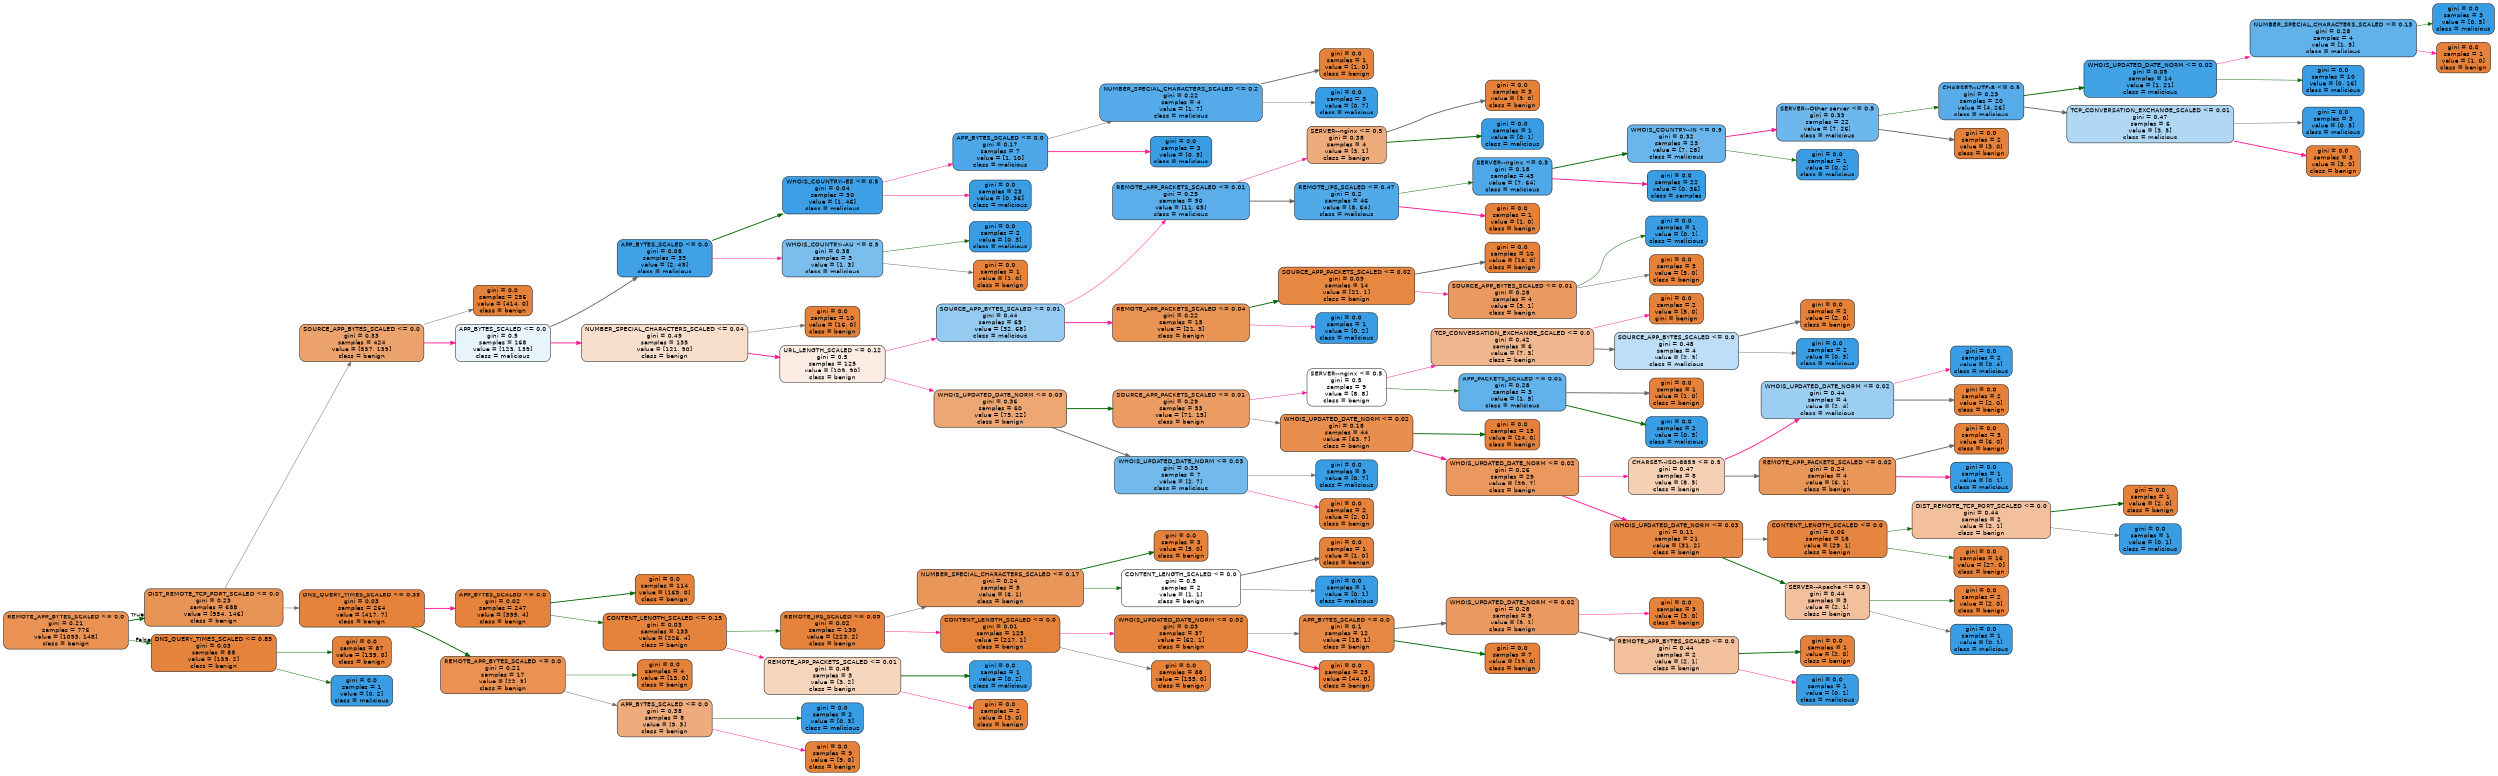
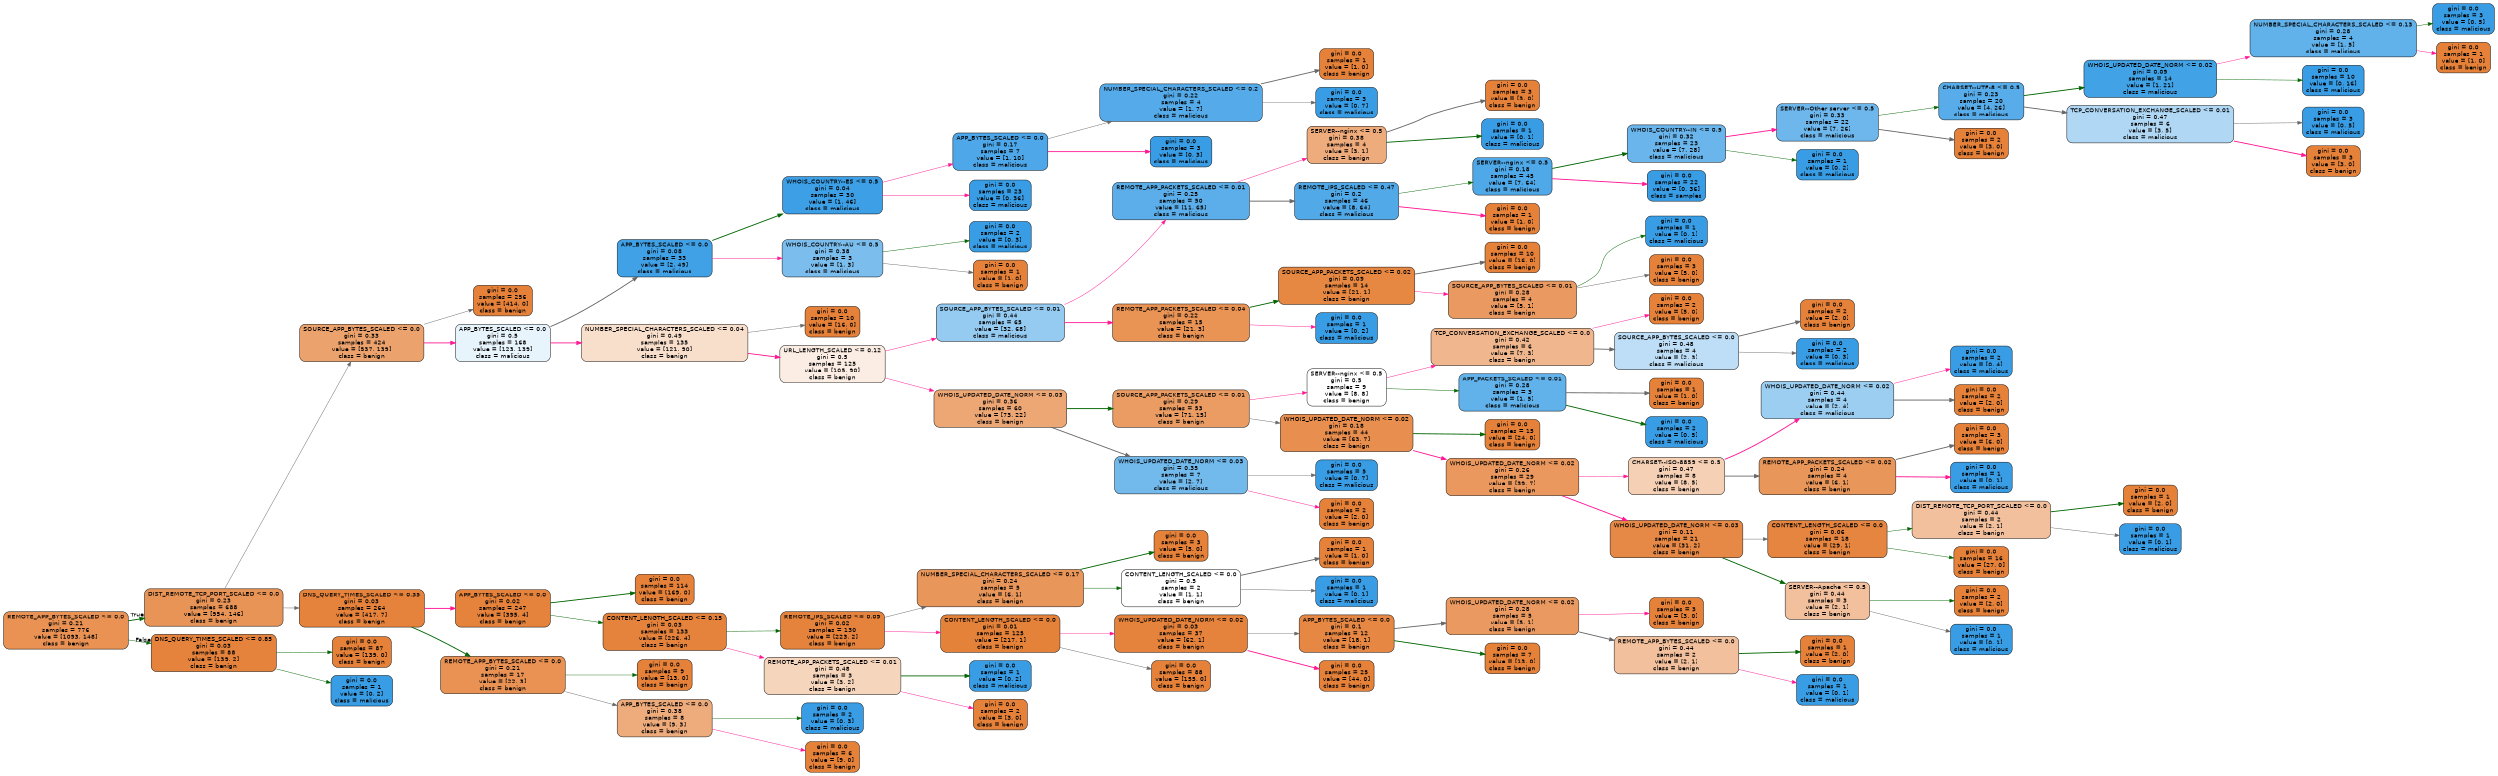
  digraph {
    rankdir=LR
    node [color=black fillcolor="#e58139" fontname=helvetica shape=box style="filled, rounded"]
    edge [color=deeppink fontname=helvetica style=solid]
    n1 [fillcolor="#e99254" label="REMOTE_APP_BYTES_SCALED <= 0.0\ngini = 0.21\nsamples = 776\nvalue = [1093, 148]\nclass = benign"]
    n2 [fillcolor="#e99457" label="DIST_REMOTE_TCP_PORT_SCALED <= 0.0\ngini = 0.23\nsamples = 688\nvalue = [954, 146]\nclass = benign"]
    n3 [fillcolor="#e5833c" label="DNS_QUERY_TIMES_SCALED <= 0.85\ngini = 0.03\nsamples = 88\nvalue = [139, 2]\nclass = benign"]
    n4 [fillcolor="#eca26c" label="SOURCE_APP_BYTES_SCALED <= 0.0\ngini = 0.33\nsamples = 424\nvalue = [537, 139]\nclass = benign"]
    n5 [fillcolor="#e5833c" label="DNS_QUERY_TIMES_SCALED <= 0.35\ngini = 0.03\nsamples = 264\nvalue = [417, 7]\nclass = benign"]
    n6 [label="gini = 0.0\nsamples = 87\nvalue = [139, 0]\nclass = benign"]
    n7 [fillcolor="#399de5" label="gini = 0.0\nsamples = 1\nvalue = [0, 2]\nclass = malicious"]
    n8 [label="gini = 0.0\nsamples = 256\nvalue = [414, 0]\nclass = benign"]
    n9 [fillcolor="#e8f4fc" label="APP_BYTES_SCALED <= 0.0\ngini = 0.5\nsamples = 168\nvalue = [123, 139]\nclass = malicious"]
    n10 [fillcolor="#e5823b" label="APP_BYTES_SCALED <= 0.0\ngini = 0.02\nsamples = 247\nvalue = [395, 4]\nclass = benign"]
    n11 [fillcolor="#e99254" label="REMOTE_APP_BYTES_SCALED <= 0.0\ngini = 0.21\nsamples = 17\nvalue = [22, 3]\nclass = benign"]
    n12 [fillcolor="#41a1e6" label="APP_BYTES_SCALED <= 0.0\ngini = 0.08\nsamples = 33\nvalue = [2, 49]\nclass = malicious"]
    n13 [fillcolor="#f8dfcc" label="NUMBER_SPECIAL_CHARACTERS_SCALED <= 0.04\ngini = 0.49\nsamples = 135\nvalue = [121, 90]\nclass = benign"]
    n14 [fillcolor="#3d9fe6" label="WHOIS_COUNTRY--ES <= 0.5\ngini = 0.04\nsamples = 30\nvalue = [1, 46]\nclass = malicious"]
    n15 [fillcolor="#7bbeee" label="WHOIS_COUNTRY--AU <= 0.5\ngini = 0.38\nsamples = 3\nvalue = [1, 3]\nclass = malicious"]
    n16 [label="gini = 0.0\nsamples = 10\nvalue = [16, 0]\nclass = benign"]
    n17 [fillcolor="#fbede3" label="URL_LENGTH_SCALED <= 0.12\ngini = 0.5\nsamples = 125\nvalue = [105, 90]\nclass = benign"]
    n18 [fillcolor="#4da7e8" label="APP_BYTES_SCALED <= 0.0\ngini = 0.17\nsamples = 7\nvalue = [1, 10]\nclass = malicious"]
    n19 [fillcolor="#399de5" label="gini = 0.0\nsamples = 23\nvalue = [0, 36]\nclass = malicious"]
    n20 [fillcolor="#399de5" label="gini = 0.0\nsamples = 2\nvalue = [0, 3]\nclass = malicious"]
    n21 [label="gini = 0.0\nsamples = 1\nvalue = [1, 0]\nclass = benign"]
    n22 [fillcolor="#55abe9" label="NUMBER_SPECIAL_CHARACTERS_SCALED <= 0.2\ngini = 0.22\nsamples = 4\nvalue = [1, 7]\nclass = malicious"]
    n23 [fillcolor="#399de5" label="gini = 0.0\nsamples = 3\nvalue = [0, 3]\nclass = malicious"]
    n24 [label="gini = 0.0\nsamples = 1\nvalue = [1, 0]\nclass = benign"]
    n25 [fillcolor="#399de5" label="gini = 0.0\nsamples = 3\nvalue = [0, 7]\nclass = malicious"]
    n26 [fillcolor="#96cbf1" label="SOURCE_APP_BYTES_SCALED <= 0.01\ngini = 0.44\nsamples = 65\nvalue = [32, 68]\nclass = malicious"]
    n27 [fillcolor="#eda775" label="WHOIS_UPDATED_DATE_NORM <= 0.03\ngini = 0.36\nsamples = 60\nvalue = [73, 22]\nclass = benign"]
    n28 [fillcolor="#5baee9" label="REMOTE_APP_PACKETS_SCALED <= 0.01\ngini = 0.25\nsamples = 50\nvalue = [11, 65]\nclass = malicious"]
    n29 [fillcolor="#e99355" label="REMOTE_APP_PACKETS_SCALED <= 0.04\ngini = 0.22\nsamples = 15\nvalue = [21, 3]\nclass = benign"]
    n30 [fillcolor="#ea9c63" label="SOURCE_APP_PACKETS_SCALED <= 0.01\ngini = 0.29\nsamples = 53\nvalue = [71, 15]\nclass = benign"]
    n31 [fillcolor="#72b9ec" label="WHOIS_UPDATED_DATE_NORM <= 0.03\ngini = 0.35\nsamples = 7\nvalue = [2, 7]\nclass = malicious"]
    n32 [fillcolor="#eeab7b" label="SERVER--nginx <= 0.5\ngini = 0.38\nsamples = 4\nvalue = [3, 1]\nclass = benign"]
    n33 [fillcolor="#52a9e8" label="REMOTE_IPS_SCALED <= 0.47\ngini = 0.2\nsamples = 46\nvalue = [8, 64]\nclass = malicious"]
    n34 [fillcolor="#e68742" label="SOURCE_APP_PACKETS_SCALED <= 0.02\ngini = 0.09\nsamples = 14\nvalue = [21, 1]\nclass = benign"]
    n35 [fillcolor="#399de5" label="gini = 0.0\nsamples = 1\nvalue = [0, 2]\nclass = malicious"]
    n36 [label="gini = 0.0\nsamples = 3\nvalue = [3, 0]\nclass = benign"]
    n37 [fillcolor="#399de5" label="gini = 0.0\nsamples = 1\nvalue = [0, 1]\nclass = malicious"]
    n38 [fillcolor="#4fa8e8" label="SERVER--nginx <= 0.5\ngini = 0.18\nsamples = 45\nvalue = [7, 64]\nclass = malicious"]
    n39 [label="gini = 0.0\nsamples = 1\nvalue = [1, 0]\nclass = benign"]
    n40 [fillcolor="#6ab6ec" label="WHOIS_COUNTRY--IN <= 0.5\ngini = 0.32\nsamples = 23\nvalue = [7, 28]\nclass = malicious"]
    n41 [fillcolor="#399de5" label="gini = 0.0\nsamples = 22\nvalue = [0, 36]\nclass = samples"]
    n42 [fillcolor="#6eb7ec" label="SERVER--Other server <= 0.5\ngini = 0.33\nsamples = 22\nvalue = [7, 26]\nclass = malicious"]
    n43 [fillcolor="#399de5" label="gini = 0.0\nsamples = 1\nvalue = [0, 2]\nclass = malicious"]
    n44 [fillcolor="#57ace9" label="CHARSET--UTF-8 <= 0.5\ngini = 0.23\nsamples = 20\nvalue = [4, 26]\nclass = malicious"]
    n45 [label="gini = 0.0\nsamples = 2\nvalue = [3, 0]\nclass = benign"]
    n46 [fillcolor="#42a2e6" label="WHOIS_UPDATED_DATE_NORM <= 0.02\ngini = 0.09\nsamples = 14\nvalue = [1, 21]\nclass = malicious"]
    n47 [fillcolor="#b0d8f5" label="TCP_CONVERSATION_EXCHANGE_SCALED <= 0.01\ngini = 0.47\nsamples = 6\nvalue = [3, 5]\nclass = malicious"]
    n48 [fillcolor="#61b1ea" label="NUMBER_SPECIAL_CHARACTERS_SCALED <= 0.13\ngini = 0.28\nsamples = 4\nvalue = [1, 5]\nclass = malicious"]
    n49 [fillcolor="#399de5" label="gini = 0.0\nsamples = 10\nvalue = [0, 16]\nclass = malicious"]
    n50 [fillcolor="#399de5" label="gini = 0.0\nsamples = 3\nvalue = [0, 5]\nclass = malicious"]
    n51 [label="gini = 0.0\nsamples = 3\nvalue = [3, 0]\nclass = benign"]
    n52 [fillcolor="#399de5" label="gini = 0.0\nsamples = 3\nvalue = [0, 5]\nclass = malicious"]
    n53 [label="gini = 0.0\nsamples = 1\nvalue = [1, 0]\nclass = benign"]
    n54 [label="gini = 0.0\nsamples = 10\nvalue = [16, 0]\nclass = benign"]
    n55 [fillcolor="#ea9a61" label="SOURCE_APP_BYTES_SCALED <= 0.01\ngini = 0.28\nsamples = 4\nvalue = [5, 1]\nclass = benign"]
    n56 [fillcolor="#399de5" label="gini = 0.0\nsamples = 1\nvalue = [0, 1]\nclass = malicious"]
    n57 [label="gini = 0.0\nsamples = 3\nvalue = [5, 0]\nclass = benign"]
    n58 [fillcolor="#ffffff" label="SERVER--nginx <= 0.5\ngini = 0.5\nsamples = 9\nvalue = [8, 8]\nclass = benign"]
    n59 [fillcolor="#e88f4f" label="WHOIS_UPDATED_DATE_NORM <= 0.02\ngini = 0.18\nsamples = 44\nvalue = [63, 7]\nclass = benign"]
    n60 [fillcolor="#399de5" label="gini = 0.0\nsamples = 5\nvalue = [0, 7]\nclass = malicious"]
    n61 [label="gini = 0.0\nsamples = 2\nvalue = [2, 0]\nclass = benign"]
    n62 [fillcolor="#f0b78e" label="TCP_CONVERSATION_EXCHANGE_SCALED <= 0.0\ngini = 0.42\nsamples = 6\nvalue = [7, 3]\nclass = benign"]
    n63 [fillcolor="#61b1ea" label="APP_PACKETS_SCALED <= 0.01\ngini = 0.28\nsamples = 3\nvalue = [1, 5]\nclass = malicious"]
    n64 [label="gini = 0.0\nsamples = 15\nvalue = [24, 0]\nclass = benign"]
    n65 [fillcolor="#ea985d" label="WHOIS_UPDATED_DATE_NORM <= 0.02\ngini = 0.26\nsamples = 29\nvalue = [39, 7]\nclass = benign"]
-   n66 [label="gini = 0.0\nsamples = 2\nvalue = [5, 0]\ngini = benign"]
+   n66 [label="gini = 0.0\nsamples = 2\nvalue = [5, 0]\nclass = benign"]
    n67 [fillcolor="#bddef6" label="SOURCE_APP_BYTES_SCALED <= 0.0\ngini = 0.48\nsamples = 4\nvalue = [2, 3]\nclass = malicious"]
    n68 [label="gini = 0.0\nsamples = 1\nvalue = [1, 0]\nclass = benign"]
    n69 [fillcolor="#399de5" label="gini = 0.0\nsamples = 2\nvalue = [0, 5]\nclass = malicious"]
    n70 [label="gini = 0.0\nsamples = 2\nvalue = [2, 0]\nclass = benign"]
    n71 [fillcolor="#399de5" label="gini = 0.0\nsamples = 2\nvalue = [0, 3]\nclass = malicious"]
    n72 [fillcolor="#f5d0b5" label="CHARSET--ISO-8859 <= 0.5\ngini = 0.47\nsamples = 8\nvalue = [8, 5]\nclass = benign"]
    n73 [fillcolor="#e78946" label="WHOIS_UPDATED_DATE_NORM <= 0.03\ngini = 0.11\nsamples = 21\nvalue = [31, 2]\nclass = benign"]
    n74 [fillcolor="#9ccef2" label="WHOIS_UPDATED_DATE_NORM <= 0.02\ngini = 0.44\nsamples = 4\nvalue = [2, 4]\nclass = malicious"]
    n75 [fillcolor="#e9965a" label="REMOTE_APP_PACKETS_SCALED <= 0.02\ngini = 0.24\nsamples = 4\nvalue = [6, 1]\nclass = benign"]
    n76 [fillcolor="#e68540" label="CONTENT_LENGTH_SCALED <= 0.0\ngini = 0.06\nsamples = 18\nvalue = [29, 1]\nclass = benign"]
    n77 [fillcolor="#f2c09c" label="SERVER--Apache <= 0.5\ngini = 0.44\nsamples = 3\nvalue = [2, 1]\nclass = benign"]
    n78 [fillcolor="#399de5" label="gini = 0.0\nsamples = 2\nvalue = [0, 4]\nclass = malicious"]
    n79 [label="gini = 0.0\nsamples = 2\nvalue = [2, 0]\nclass = benign"]
    n80 [label="gini = 0.0\nsamples = 3\nvalue = [6, 0]\nclass = benign"]
    n81 [fillcolor="#399de5" label="gini = 0.0\nsamples = 1\nvalue = [0, 1]\nclass = malicious"]
    n82 [fillcolor="#f2c09c" label="DIST_REMOTE_TCP_PORT_SCALED <= 0.0\ngini = 0.44\nsamples = 2\nvalue = [2, 1]\nclass = benign"]
    n83 [label="gini = 0.0\nsamples = 16\nvalue = [27, 0]\nclass = benign"]
    n84 [label="gini = 0.0\nsamples = 2\nvalue = [2, 0]\nclass = benign"]
    n85 [fillcolor="#399de5" label="gini = 0.0\nsamples = 1\nvalue = [0, 1]\nclass = malicious"]
    n86 [label="gini = 0.0\nsamples = 1\nvalue = [2, 0]\nclass = benign"]
    n87 [fillcolor="#399de5" label="gini = 0.0\nsamples = 1\nvalue = [0, 1]\nclass = malicious"]
    n88 [label="gini = 0.0\nsamples = 114\nvalue = [169, 0]\nclass = benign"]
    n89 [fillcolor="#e5833d" label="CONTENT_LENGTH_SCALED <= 0.15\ngini = 0.03\nsamples = 133\nvalue = [226, 4]\nclass = benign"]
-   n90 [label="gini = 0.0\nsamples = 4\nvalue = [13, 0]\nclass = benign"]
+   n90 [label="gini = 0.0\nsamples = 9\nvalue = [13, 0]\nclass = benign"]
    n91 [fillcolor="#eeab7b" label="APP_BYTES_SCALED <= 0.0\ngini = 0.38\nsamples = 8\nvalue = [9, 3]\nclass = benign"]
    n92 [fillcolor="#e5823b" label="REMOTE_IPS_SCALED <= 0.09\ngini = 0.02\nsamples = 130\nvalue = [223, 2]\nclass = benign"]
    n93 [fillcolor="#f6d5bd" label="REMOTE_APP_PACKETS_SCALED <= 0.01\ngini = 0.48\nsamples = 3\nvalue = [3, 2]\nclass = benign"]
    n94 [fillcolor="#e9965a" label="NUMBER_SPECIAL_CHARACTERS_SCALED <= 0.17\ngini = 0.24\nsamples = 5\nvalue = [6, 1]\nclass = benign"]
    n95 [fillcolor="#e5823a" label="CONTENT_LENGTH_SCALED <= 0.0\ngini = 0.01\nsamples = 125\nvalue = [217, 1]\nclass = benign"]
    n96 [fillcolor="#399de5" label="gini = 0.0\nsamples = 1\nvalue = [0, 2]\nclass = malicious"]
    n97 [label="gini = 0.0\nsamples = 2\nvalue = [3, 0]\nclass = benign"]
    n98 [label="gini = 0.0\nsamples = 3\nvalue = [5, 0]\nclass = benign"]
    n99 [fillcolor="#ffffff" label="CONTENT_LENGTH_SCALED <= 0.0\ngini = 0.5\nsamples = 2\nvalue = [1, 1]\nclass = benign"]
    n100 [fillcolor="#e5833c" label="WHOIS_UPDATED_DATE_NORM <= 0.02\ngini = 0.03\nsamples = 37\nvalue = [62, 1]\nclass = benign"]
    n101 [label="gini = 0.0\nsamples = 88\nvalue = [155, 0]\nclass = benign"]
    n102 [label="gini = 0.0\nsamples = 1\nvalue = [1, 0]\nclass = benign"]
    n103 [fillcolor="#399de5" label="gini = 0.0\nsamples = 1\nvalue = [0, 1]\nclass = malicious"]
    n104 [fillcolor="#e68844" label="APP_BYTES_SCALED <= 0.0\ngini = 0.1\nsamples = 12\nvalue = [18, 1]\nclass = benign"]
    n105 [label="gini = 0.0\nsamples = 25\nvalue = [44, 0]\nclass = benign"]
    n106 [fillcolor="#ea9a61" label="WHOIS_UPDATED_DATE_NORM <= 0.02\ngini = 0.28\nsamples = 5\nvalue = [5, 1]\nclass = benign"]
    n107 [label="gini = 0.0\nsamples = 7\nvalue = [13, 0]\nclass = benign"]
    n108 [label="gini = 0.0\nsamples = 3\nvalue = [3, 0]\nclass = benign"]
    n109 [fillcolor="#f2c09c" label="REMOTE_APP_BYTES_SCALED <= 0.0\ngini = 0.44\nsamples = 2\nvalue = [2, 1]\nclass = benign"]
    n110 [label="gini = 0.0\nsamples = 1\nvalue = [2, 0]\nclass = benign"]
    n111 [fillcolor="#399de5" label="gini = 0.0\nsamples = 1\nvalue = [0, 1]\nclass = malicious"]
    n112 [fillcolor="#399de5" label="gini = 0.0\nsamples = 2\nvalue = [0, 3]\nclass = malicious"]
-   n113 [label="gini = 0.0\nsamples = 9\nvalue = [9, 0]\nclass = benign"]
+   n113 [label="gini = 0.0\nsamples = 6\nvalue = [9, 0]\nclass = benign"]
    n1 -> n2 [color=darkgreen headlabel=True labelangle=45 labeldistance=2.5 style=bold]
    n1 -> n3 [color=darkgreen headlabel=False labelangle=-45 labeldistance=2.5]
    n2 -> n4 [color=gray40]
    n2 -> n5 [color=gray40]
    n3 -> n6 [color=darkgreen]
    n3 -> n7 [color=darkgreen]
    n4 -> n8 [color=gray40]
    n4 -> n9 [style=bold]
    n5 -> n10 [style=bold]
    n5 -> n11 [color=darkgreen style=bold]
    n9 -> n12 [color=gray40 style=bold]
    n9 -> n13 [style=bold]
    n10 -> n88 [color=darkgreen style=bold]
    n10 -> n89 [color=darkgreen]
    n11 -> n90 [color=darkgreen]
    n11 -> n91 [color=gray40]
    n12 -> n14 [color=darkgreen style=bold]
    n12 -> n15
    n13 -> n16 [color=gray40]
    n13 -> n17 [style=bold]
    n14 -> n18
    n14 -> n19
    n15 -> n20 [color=darkgreen]
    n15 -> n21 [color=gray40]
    n17 -> n26
    n17 -> n27
    n18 -> n22 [color=gray40]
    n18 -> n23 [style=bold]
    n22 -> n24 [color=gray40 style=bold]
    n22 -> n25 [color=gray40]
    n26 -> n28
    n26 -> n29 [style=bold]
    n27 -> n30 [color=darkgreen style=bold]
    n27 -> n31 [color=gray40 style=bold]
    n28 -> n32
    n28 -> n33 [color=gray40 style=bold]
    n29 -> n34 [color=darkgreen style=bold]
    n29 -> n35
    n30 -> n58
    n30 -> n59 [color=gray40]
    n31 -> n60 [color=gray40]
    n31 -> n61
    n32 -> n36 [color=gray40 style=bold]
    n32 -> n37 [color=darkgreen style=bold]
    n33 -> n38 [color=darkgreen]
    n33 -> n39 [style=bold]
    n34 -> n54 [color=gray40 style=bold]
    n34 -> n55
    n38 -> n40 [color=darkgreen style=bold]
    n38 -> n41 [style=bold]
    n40 -> n42 [style=bold]
    n40 -> n43 [color=darkgreen]
    n42 -> n44 [color=darkgreen]
    n42 -> n45 [color=gray40 style=bold]
    n44 -> n46 [color=darkgreen style=bold]
    n44 -> n47 [color=gray40 style=bold]
    n46 -> n48
    n46 -> n49 [color=darkgreen]
    n47 -> n50 [color=gray40]
    n47 -> n51 [style=bold]
    n48 -> n52 [color=darkgreen]
    n48 -> n53
    n55 -> n56 [color=darkgreen]
    n55 -> n57 [color=gray40]
    n58 -> n62
    n58 -> n63 [color=darkgreen]
    n59 -> n64 [color=darkgreen style=bold]
    n59 -> n65 [style=bold]
    n62 -> n66
    n62 -> n67 [color=gray40 style=bold]
    n63 -> n68 [color=gray40 style=bold]
    n63 -> n69 [color=darkgreen style=bold]
    n65 -> n72
    n65 -> n73 [style=bold]
    n67 -> n70 [color=gray40 style=bold]
    n67 -> n71 [color=gray40]
    n72 -> n74 [style=bold]
    n72 -> n75 [color=gray40 style=bold]
    n73 -> n76 [color=gray40]
    n73 -> n77 [color=darkgreen style=bold]
    n74 -> n78
    n74 -> n79 [color=gray40 style=bold]
    n75 -> n80 [color=gray40 style=bold]
    n75 -> n81 [style=bold]
    n76 -> n82 [color=darkgreen]
    n76 -> n83 [color=darkgreen]
    n77 -> n84 [color=darkgreen]
    n77 -> n85 [color=gray40]
    n82 -> n86 [color=darkgreen style=bold]
    n82 -> n87 [color=gray40]
    n89 -> n92 [color=darkgreen]
    n89 -> n93
    n91 -> n112 [color=darkgreen]
    n91 -> n113
    n92 -> n94 [color=gray40]
    n92 -> n95
    n93 -> n96 [color=darkgreen style=bold]
    n93 -> n97
    n94 -> n98 [color=darkgreen style=bold]
    n94 -> n99 [color=darkgreen]
    n95 -> n100
    n95 -> n101 [color=gray40]
    n99 -> n102 [color=gray40 style=bold]
    n99 -> n103 [color=gray40]
    n100 -> n104 [color=gray40]
    n100 -> n105 [style=bold]
    n104 -> n106 [color=gray40 style=bold]
    n104 -> n107 [color=darkgreen style=bold]
    n106 -> n108
    n106 -> n109 [color=gray40 style=bold]
    n109 -> n110 [color=darkgreen style=bold]
    n109 -> n111
  }
